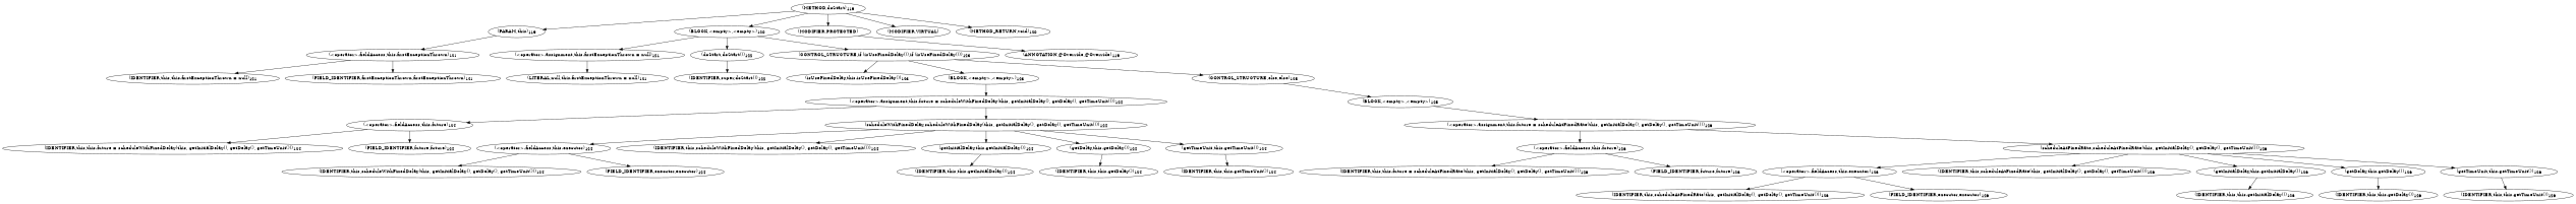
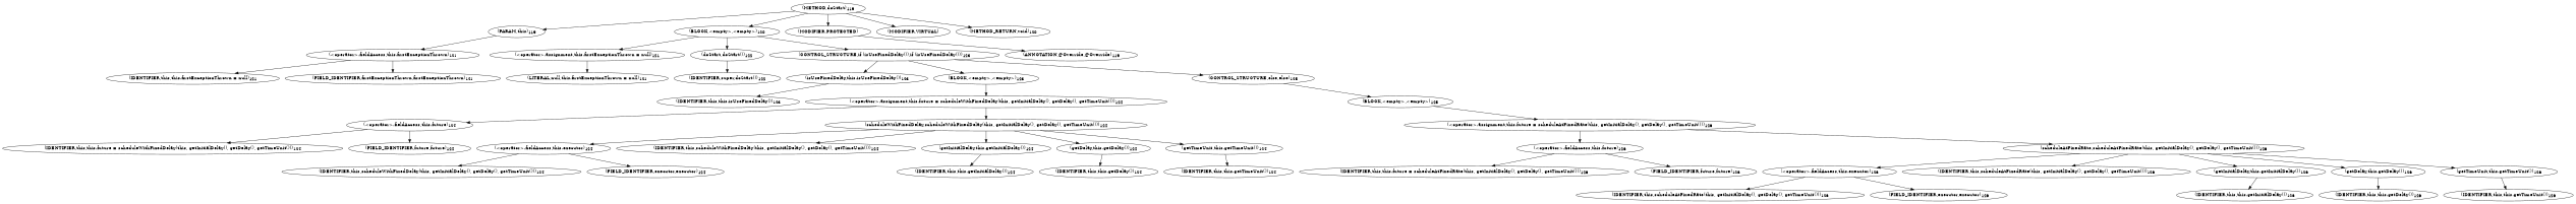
  digraph {
    n1 [label=<(METHOD,doStart)<SUB>119</SUB>>]
    n2 [label=<(PARAM,this)<SUB>119</SUB>>]
    n3 [label=<(BLOCK,&lt;empty&gt;,&lt;empty&gt;)<SUB>120</SUB>>]
    n4 [label=<(MODIFIER,PROTECTED)>]
    n5 [label=<(MODIFIER,VIRTUAL)>]
    n6 [label=<(METHOD_RETURN,void)<SUB>120</SUB>>]
    n7 [label=<(&lt;operator&gt;.fieldAccess,this.firstExceptionThrown)<SUB>121</SUB>>]
    n8 [label=<(&lt;operator&gt;.assignment,this.firstExceptionThrown = null)<SUB>121</SUB>>]
    n9 [label=<(doStart,doStart())<SUB>122</SUB>>]
    n10 [label=<(CONTROL_STRUCTURE,if (isUseFixedDelay()),if (isUseFixedDelay()))<SUB>123</SUB>>]
    n11 [label=<(ANNOTATION,@Override,@Override)<SUB>119</SUB>>]
    n12 [label=<(LITERAL,null,this.firstExceptionThrown = null)<SUB>121</SUB>>]
    n13 [label=<(IDENTIFIER,super,doStart())<SUB>122</SUB>>]
    n14 [label=<(isUseFixedDelay,this.isUseFixedDelay())<SUB>123</SUB>>]
    n15 [label=<(BLOCK,&lt;empty&gt;,&lt;empty&gt;)<SUB>123</SUB>>]
    n16 [label=<(CONTROL_STRUCTURE,else,else)<SUB>125</SUB>>]
    n17 [label=<(IDENTIFIER,this,this.firstExceptionThrown = null)<SUB>121</SUB>>]
    n18 [label=<(FIELD_IDENTIFIER,firstExceptionThrown,firstExceptionThrown)<SUB>121</SUB>>]
+   n19 [label=<(IDENTIFIER,this,this.isUseFixedDelay())<SUB>123</SUB>>]
    n20 [label=<(&lt;operator&gt;.assignment,this.future = scheduleWithFixedDelay(this, getInitialDelay(), getDelay(), getTimeUnit()))<SUB>124</SUB>>]
    n21 [label=<(BLOCK,&lt;empty&gt;,&lt;empty&gt;)<SUB>125</SUB>>]
    n22 [label=<(&lt;operator&gt;.fieldAccess,this.future)<SUB>124</SUB>>]
    n23 [label=<(scheduleWithFixedDelay,scheduleWithFixedDelay(this, getInitialDelay(), getDelay(), getTimeUnit()))<SUB>124</SUB>>]
    n24 [label=<(IDENTIFIER,this,this.future = scheduleWithFixedDelay(this, getInitialDelay(), getDelay(), getTimeUnit()))<SUB>124</SUB>>]
    n25 [label=<(FIELD_IDENTIFIER,future,future)<SUB>124</SUB>>]
    n26 [label=<(&lt;operator&gt;.fieldAccess,this.executor)<SUB>124</SUB>>]
    n27 [label=<(IDENTIFIER,this,scheduleWithFixedDelay(this, getInitialDelay(), getDelay(), getTimeUnit()))<SUB>124</SUB>>]
    n28 [label=<(getInitialDelay,this.getInitialDelay())<SUB>124</SUB>>]
    n29 [label=<(getDelay,this.getDelay())<SUB>124</SUB>>]
    n30 [label=<(getTimeUnit,this.getTimeUnit())<SUB>124</SUB>>]
    n31 [label=<(IDENTIFIER,this,scheduleWithFixedDelay(this, getInitialDelay(), getDelay(), getTimeUnit()))<SUB>124</SUB>>]
    n32 [label=<(FIELD_IDENTIFIER,executor,executor)<SUB>124</SUB>>]
    n33 [label=<(IDENTIFIER,this,this.getInitialDelay())<SUB>124</SUB>>]
    n34 [label=<(IDENTIFIER,this,this.getDelay())<SUB>124</SUB>>]
    n35 [label=<(IDENTIFIER,this,this.getTimeUnit())<SUB>124</SUB>>]
    n36 [label=<(&lt;operator&gt;.assignment,this.future = scheduleAtFixedRate(this, getInitialDelay(), getDelay(), getTimeUnit()))<SUB>126</SUB>>]
    n37 [label=<(&lt;operator&gt;.fieldAccess,this.future)<SUB>126</SUB>>]
    n38 [label=<(scheduleAtFixedRate,scheduleAtFixedRate(this, getInitialDelay(), getDelay(), getTimeUnit()))<SUB>126</SUB>>]
    n39 [label=<(IDENTIFIER,this,this.future = scheduleAtFixedRate(this, getInitialDelay(), getDelay(), getTimeUnit()))<SUB>126</SUB>>]
    n40 [label=<(FIELD_IDENTIFIER,future,future)<SUB>126</SUB>>]
    n41 [label=<(&lt;operator&gt;.fieldAccess,this.executor)<SUB>126</SUB>>]
    n42 [label=<(IDENTIFIER,this,scheduleAtFixedRate(this, getInitialDelay(), getDelay(), getTimeUnit()))<SUB>126</SUB>>]
    n43 [label=<(getInitialDelay,this.getInitialDelay())<SUB>126</SUB>>]
    n44 [label=<(getDelay,this.getDelay())<SUB>126</SUB>>]
    n45 [label=<(getTimeUnit,this.getTimeUnit())<SUB>126</SUB>>]
    n46 [label=<(IDENTIFIER,this,scheduleAtFixedRate(this, getInitialDelay(), getDelay(), getTimeUnit()))<SUB>126</SUB>>]
    n47 [label=<(FIELD_IDENTIFIER,executor,executor)<SUB>126</SUB>>]
    n48 [label=<(IDENTIFIER,this,this.getInitialDelay())<SUB>126</SUB>>]
    n49 [label=<(IDENTIFIER,this,this.getDelay())<SUB>126</SUB>>]
    n50 [label=<(IDENTIFIER,this,this.getTimeUnit())<SUB>126</SUB>>]
    n1 -> n2
    n1 -> n3
    n1 -> n4
    n1 -> n5
    n1 -> n6
    n2 -> n7
    n3 -> n8
    n3 -> n9
    n3 -> n10
    n4 -> n11
    n7 -> n17
    n7 -> n18
    n8 -> n12
    n9 -> n13
    n10 -> n14
    n10 -> n15
    n10 -> n16
+   n14 -> n19
    n15 -> n20
    n16 -> n21
    n20 -> n22
    n20 -> n23
    n21 -> n36
    n22 -> n24
    n22 -> n25
    n23 -> n26
    n23 -> n27
    n23 -> n28
    n23 -> n29
    n23 -> n30
    n26 -> n31
    n26 -> n32
    n28 -> n33
    n29 -> n34
    n30 -> n35
    n36 -> n37
    n36 -> n38
    n37 -> n39
    n37 -> n40
    n38 -> n41
    n38 -> n42
    n38 -> n43
    n38 -> n44
    n38 -> n45
    n41 -> n46
    n41 -> n47
    n43 -> n48
    n44 -> n49
    n45 -> n50
  }
